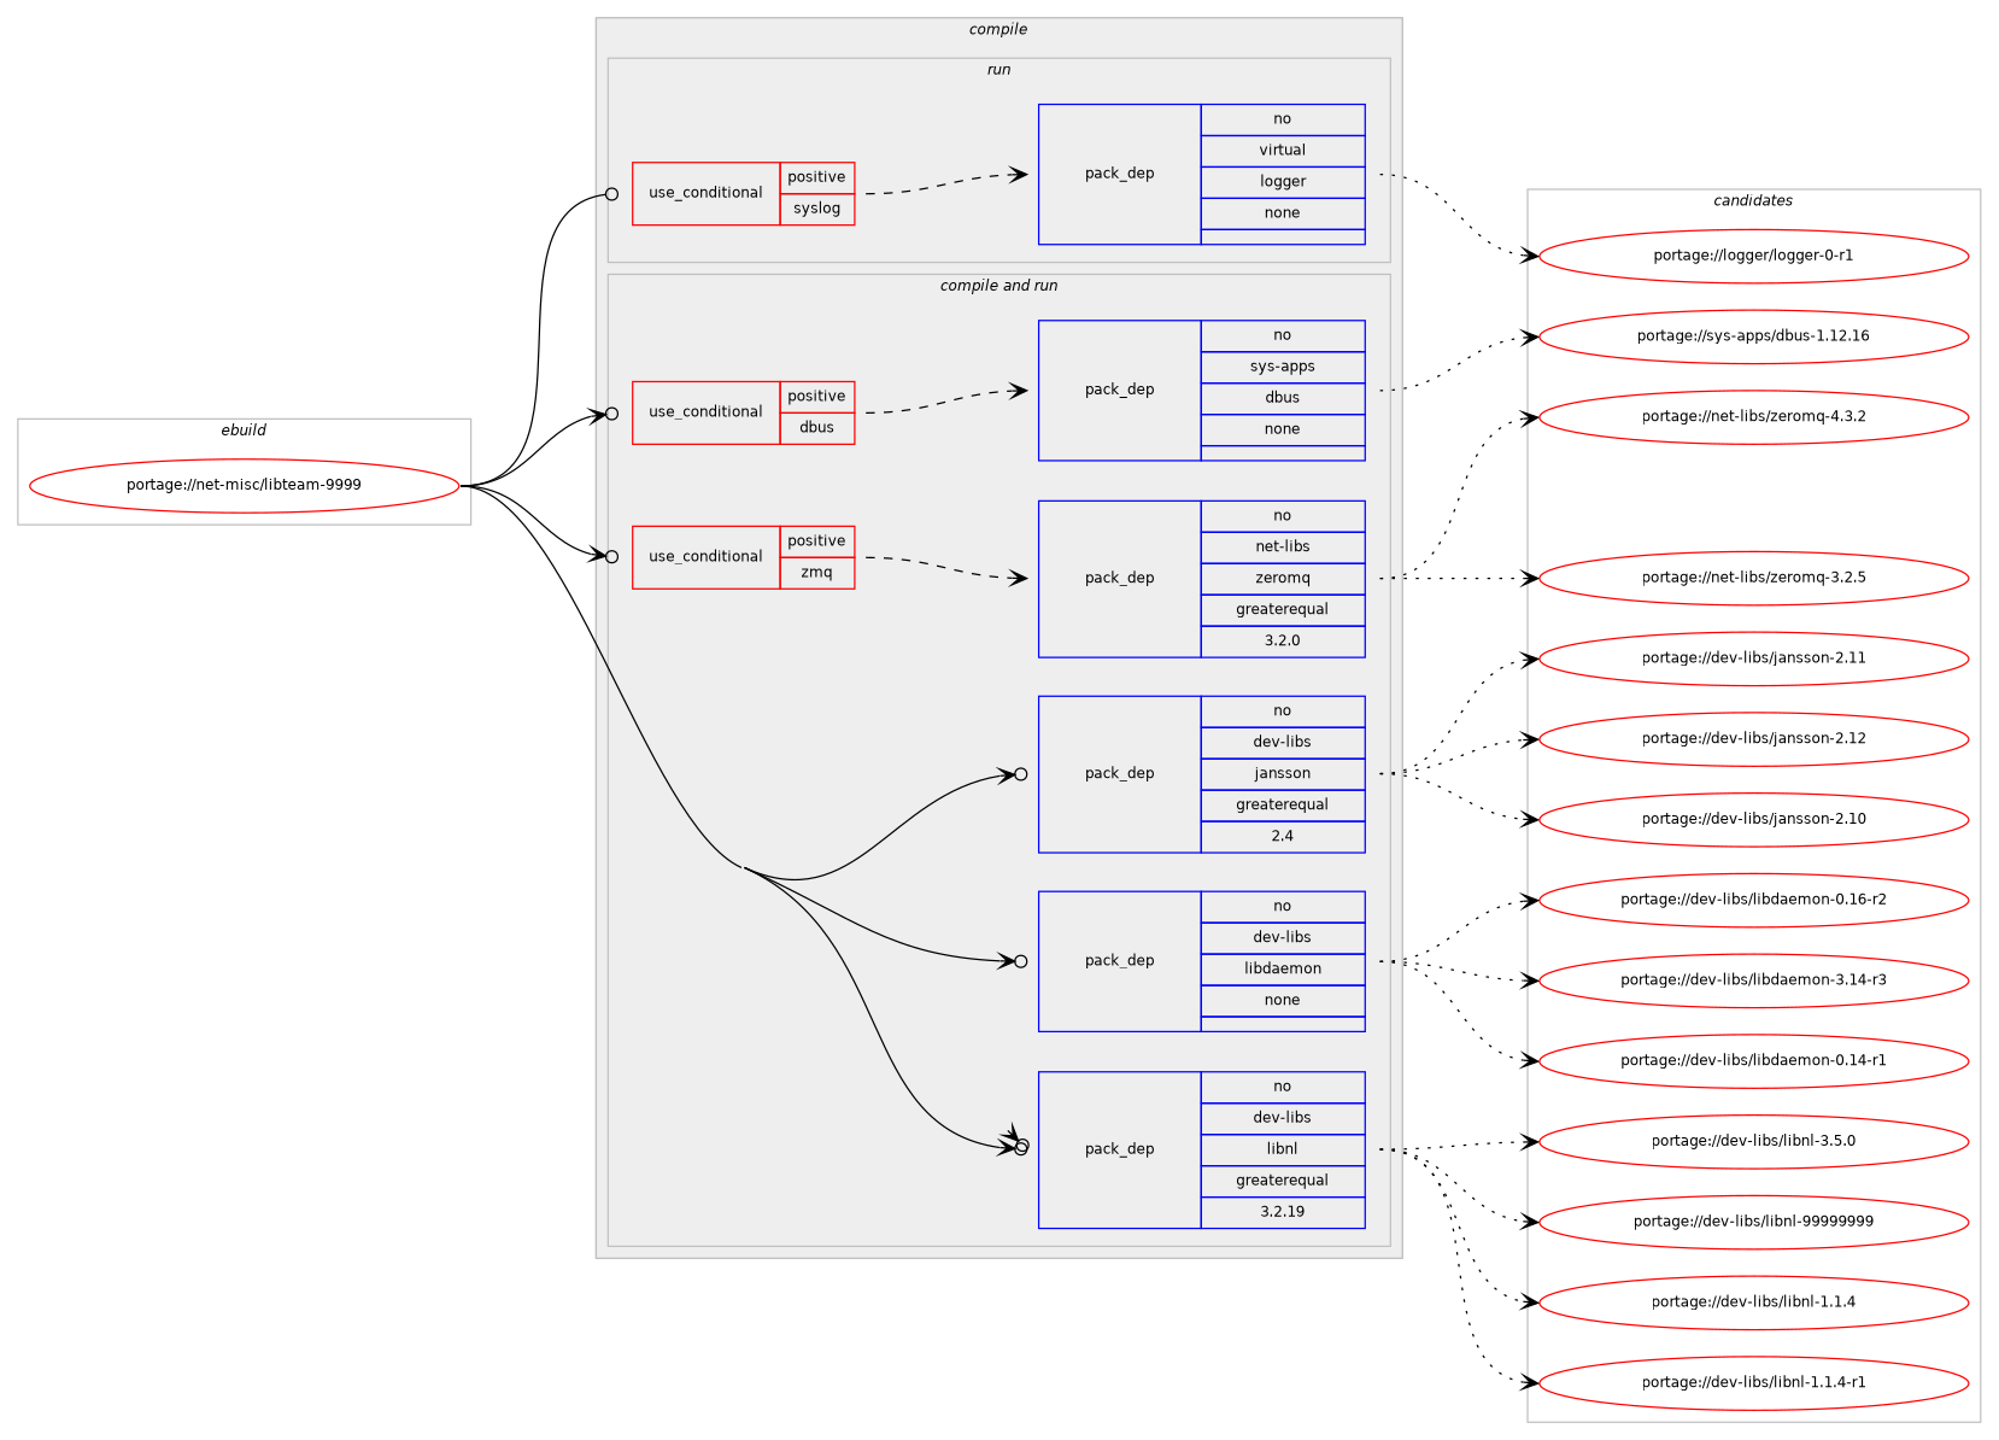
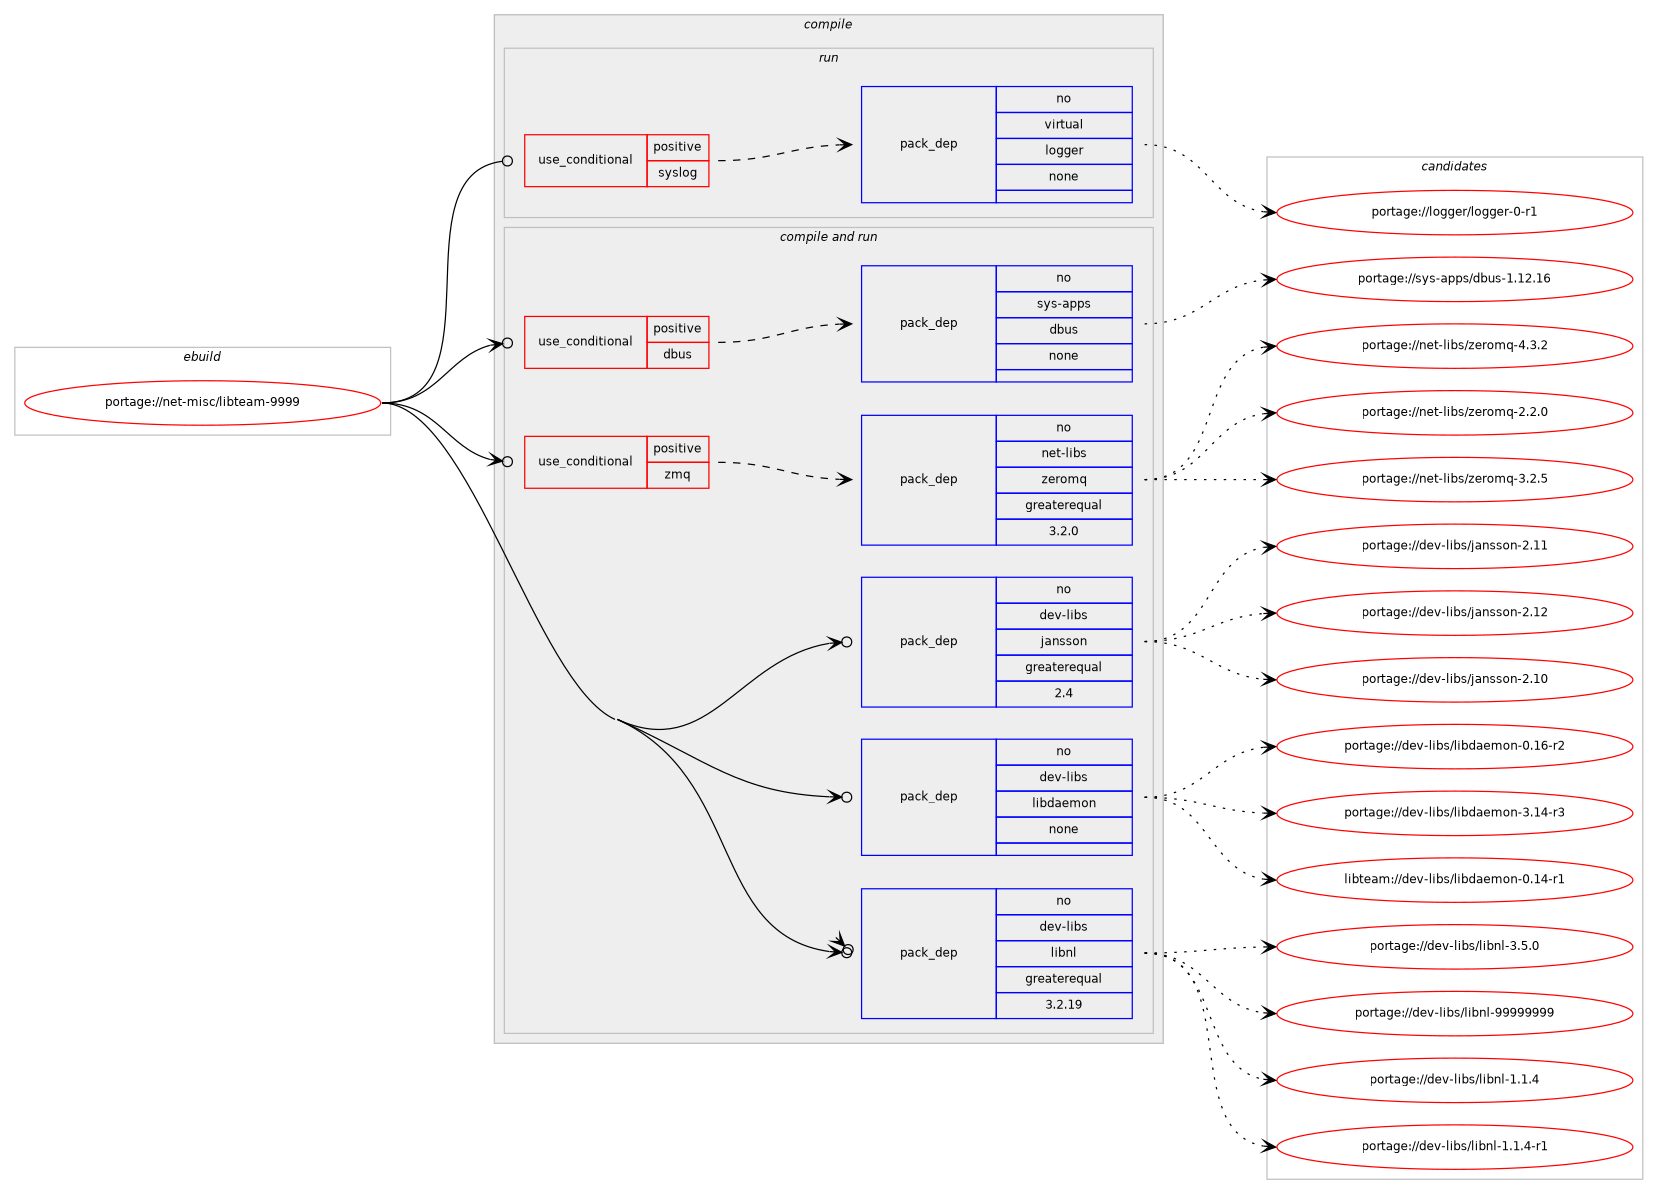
  digraph {
    compound=true
    concentrate=true
    fontname=Helvetica
    fontsize=10
    newrank=true
    rankdir=LR
    ranksep=1.5
    node [color=red fontname=Helvetica fontsize=10]
    edge [arrowhead=vee headport=w style=dotted tailport=e weight=100]
    n1 [label="portage://net-misc/libteam-9999" width=4]
    n2 [color=blue label=<<TABLE BORDER="0" CELLBORDER="1" CELLSPACING="0" CELLPADDING="4" WIDTH="220"><TR><TD ROWSPAN="6" CELLPADDING="30">pack_dep</TD></TR><TR><TD WIDTH="110">no</TD></TR><TR><TD>sys-apps</TD></TR><TR><TD>dbus</TD></TR><TR><TD>none</TD></TR><TR><TD></TD></TR></TABLE>> shape=none]
    n3 [label=<<TABLE BORDER="0" CELLBORDER="1" CELLSPACING="0" CELLPADDING="4"><TR><TD ROWSPAN="3" CELLPADDING="10">use_conditional</TD></TR><TR><TD>positive</TD></TR><TR><TD>dbus</TD></TR></TABLE>> shape=none]
    n4 [color=blue label=<<TABLE BORDER="0" CELLBORDER="1" CELLSPACING="0" CELLPADDING="4" WIDTH="220"><TR><TD ROWSPAN="6" CELLPADDING="30">pack_dep</TD></TR><TR><TD WIDTH="110">no</TD></TR><TR><TD>net-libs</TD></TR><TR><TD>zeromq</TD></TR><TR><TD>greaterequal</TD></TR><TR><TD>3.2.0</TD></TR></TABLE>> shape=none]
    n5 [label=<<TABLE BORDER="0" CELLBORDER="1" CELLSPACING="0" CELLPADDING="4"><TR><TD ROWSPAN="3" CELLPADDING="10">use_conditional</TD></TR><TR><TD>positive</TD></TR><TR><TD>zmq</TD></TR></TABLE>> shape=none]
    n6 [color=blue label=<<TABLE BORDER="0" CELLBORDER="1" CELLSPACING="0" CELLPADDING="4" WIDTH="220"><TR><TD ROWSPAN="6" CELLPADDING="30">pack_dep</TD></TR><TR><TD WIDTH="110">no</TD></TR><TR><TD>dev-libs</TD></TR><TR><TD>jansson</TD></TR><TR><TD>greaterequal</TD></TR><TR><TD>2.4</TD></TR></TABLE>> shape=none]
    n7 [color=blue label=<<TABLE BORDER="0" CELLBORDER="1" CELLSPACING="0" CELLPADDING="4" WIDTH="220"><TR><TD ROWSPAN="6" CELLPADDING="30">pack_dep</TD></TR><TR><TD WIDTH="110">no</TD></TR><TR><TD>dev-libs</TD></TR><TR><TD>libdaemon</TD></TR><TR><TD>none</TD></TR><TR><TD></TD></TR></TABLE>> shape=none]
    n8 [color=blue label=<<TABLE BORDER="0" CELLBORDER="1" CELLSPACING="0" CELLPADDING="4" WIDTH="220"><TR><TD ROWSPAN="6" CELLPADDING="30">pack_dep</TD></TR><TR><TD WIDTH="110">no</TD></TR><TR><TD>dev-libs</TD></TR><TR><TD>libnl</TD></TR><TR><TD>greaterequal</TD></TR><TR><TD>3.2.19</TD></TR></TABLE>> shape=none]
    n9 [color=blue label=<<TABLE BORDER="0" CELLBORDER="1" CELLSPACING="0" CELLPADDING="4" WIDTH="220"><TR><TD ROWSPAN="6" CELLPADDING="30">pack_dep</TD></TR><TR><TD WIDTH="110">no</TD></TR><TR><TD>virtual</TD></TR><TR><TD>logger</TD></TR><TR><TD>none</TD></TR><TR><TD></TD></TR></TABLE>> shape=none]
    n10 [label=<<TABLE BORDER="0" CELLBORDER="1" CELLSPACING="0" CELLPADDING="4"><TR><TD ROWSPAN="3" CELLPADDING="10">use_conditional</TD></TR><TR><TD>positive</TD></TR><TR><TD>syslog</TD></TR></TABLE>> shape=none]
+   n11 [label="portage://net-libs/zeromq-2.2.0" width=4]
    n12 [label="portage://net-libs/zeromq-3.2.5" width=4]
    n13 [label="portage://net-libs/zeromq-4.3.2" width=4]
    n14 [label="portage://sys-apps/dbus-1.12.16" width=4]
    n15 [label="portage://dev-libs/jansson-2.10" width=4]
    n16 [label="portage://dev-libs/jansson-2.11" width=4]
    n17 [label="portage://dev-libs/jansson-2.12" width=4]
-   n18 [label="portage://dev-libs/libdaemon-0.14-r1" width=4]
+   n18 [label="libteam://dev-libs/libdaemon-0.14-r1" width=4]
    n19 [label="portage://dev-libs/libdaemon-0.16-r2" width=4]
    n20 [label="portage://dev-libs/libdaemon-3.14-r3" width=4]
    n21 [label="portage://dev-libs/libnl-1.1.4" width=4]
    n22 [label="portage://dev-libs/libnl-1.1.4-r1" width=4]
    n23 [label="portage://dev-libs/libnl-3.5.0" width=4]
    n24 [label="portage://dev-libs/libnl-99999999" width=4]
    n25 [label="portage://logger/logger-0-r1" width=4]
    subgraph cluster_1 {
      color=gray
      label=<<i>ebuild</i>>
      rank=same
      n1
    }
    subgraph cluster_2 {
      color=gray
      label=<<i>dependencies</i>>
      subgraph cluster_3 {
        color=gray
        fillcolor="#eeeeee"
        label=<<i>compile</i>>
        style=filled
      }
      subgraph cluster_4 {
        color=gray
        fillcolor="#eeeeee"
        label=<<i>compile and run</i>>
        style=filled
        subgraph sub_5 {
          color=gray
          fillcolor="#eeeeee"
          label=<<i>compile and run</i>>
          style=filled
          n3
          subgraph sub_6 {
            color=gray
            fillcolor="#eeeeee"
            label=<<i>compile and run</i>>
            style=filled
            n2
          }
        }
        subgraph sub_7 {
          color=gray
          fillcolor="#eeeeee"
          label=<<i>compile and run</i>>
          style=filled
          n5
          subgraph sub_8 {
            color=gray
            fillcolor="#eeeeee"
            label=<<i>compile and run</i>>
            style=filled
            n4
          }
        }
        subgraph sub_9 {
          color=gray
          fillcolor="#eeeeee"
          label=<<i>compile and run</i>>
          style=filled
          n6
        }
        subgraph sub_10 {
          color=gray
          fillcolor="#eeeeee"
          label=<<i>compile and run</i>>
          style=filled
          n7
        }
        subgraph sub_11 {
          color=gray
          fillcolor="#eeeeee"
          label=<<i>compile and run</i>>
          style=filled
          n8
        }
      }
      subgraph cluster_12 {
        color=gray
        fillcolor="#eeeeee"
        label=<<i>run</i>>
        style=filled
        subgraph sub_13 {
          color=gray
          fillcolor="#eeeeee"
          label=<<i>run</i>>
          style=filled
          n10
          subgraph sub_14 {
            color=gray
            fillcolor="#eeeeee"
            label=<<i>run</i>>
            style=filled
            n9
          }
        }
      }
    }
    subgraph cluster_15 {
      color=gray
      label=<<i>candidates</i>>
      rank=same
      subgraph sub_16 {
        color=black
        label=<<i>candidates</i>>
        nodesep=1
        rank=same
+       n11
        n12
        n13
      }
      subgraph sub_17 {
        color=black
        label=<<i>candidates</i>>
        nodesep=1
        rank=same
        n14
      }
      subgraph sub_18 {
        color=black
        label=<<i>candidates</i>>
        nodesep=1
        rank=same
        n15
        n16
        n17
      }
      subgraph sub_19 {
        color=black
        label=<<i>candidates</i>>
        nodesep=1
        rank=same
        n18
        n19
        n20
      }
      subgraph sub_20 {
        color=black
        label=<<i>candidates</i>>
        nodesep=1
        rank=same
        n21
        n22
        n23
        n24
      }
      subgraph sub_21 {
        color=black
        label=<<i>candidates</i>>
        nodesep=1
        rank=same
        n25
      }
    }
    n1 -> n3 [arrowhead=odotvee style=solid weight=20]
    n1 -> n5 [arrowhead=odotvee style=solid weight=20]
    n1 -> n6 [arrowhead=odotvee style=solid weight=20]
    n1 -> n7 [arrowhead=odotvee style=solid weight=20]
    n1 -> n8 [arrowhead=odotvee style=solid weight=20]
    n1 -> n10 [arrowhead=odot style=solid weight=20]
    n2 -> n14
    n3 -> n2 [style=dashed weight=20]
+   n4 -> n11
    n4 -> n12
    n4 -> n13
    n5 -> n4 [style=dashed weight=20]
    n6 -> n15
    n6 -> n16
    n6 -> n17
    n7 -> n18
    n7 -> n19
    n7 -> n20
    n8 -> n21
    n8 -> n22
    n8 -> n23
    n8 -> n24
    n9 -> n25
    n10 -> n9 [style=dashed weight=20]
  }
